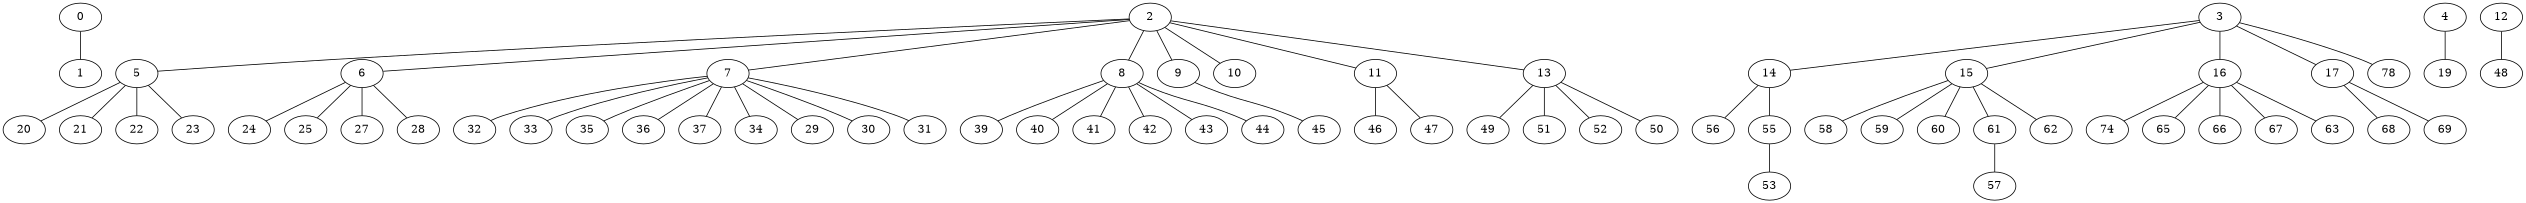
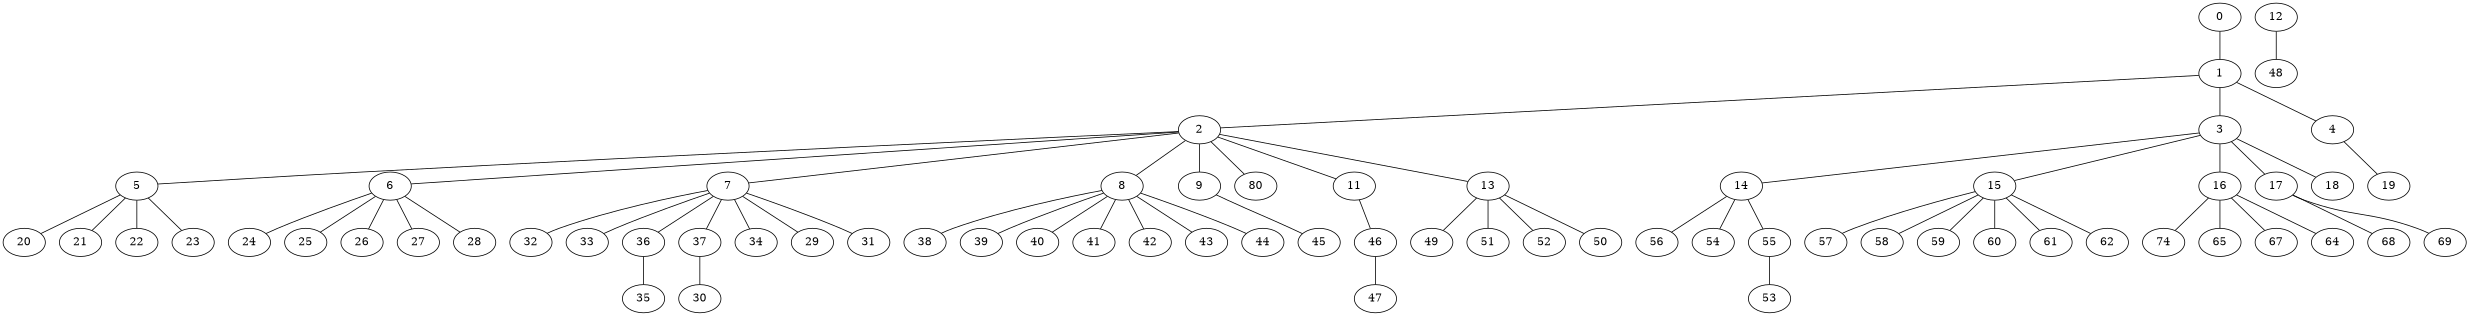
  graph {
    0
    1
    2
    3
    4
    5
    6
    7
    8
    9
-   10
+   10 [label=80]
    11
    13
    14
    15
    16
    17
-   18 [label=78]
+   18
    19
    20
    21
    22
    23
    24
    25
+   26
    27
    28
    32
    33
    35
    36
    37
    34
    29
    30
    31
+   38
    39
    40
    41
    42
    43
    44
    45
    46
    47
    12
    48
    49
    51
    52
    50
    56
+   54
    55
    57
    58
    59
    60
    61
    62
    n63 [label=74]
    65
-   66
    67
-   63
+   63 [label=64]
    68
    69
    53
    0 -- 1
+   1 -- 2
+   1 -- 3
+   1 -- 4
    2 -- 5
    2 -- 6
    2 -- 7
    2 -- 8
    2 -- 9
    2 -- 10
    2 -- 11
    2 -- 13
    3 -- 14
    3 -- 15
    3 -- 16
    3 -- 17
    3 -- 18
    4 -- 19
    5 -- 20
    5 -- 21
    5 -- 22
    5 -- 23
    6 -- 24
    6 -- 25
+   6 -- 26
    6 -- 27
    6 -- 28
    7 -- 32
    7 -- 33
-   7 -- 35
+   36 -- 35
    7 -- 36
    7 -- 37
    7 -- 34
    7 -- 29
-   7 -- 30
+   37 -- 30
    7 -- 31
+   8 -- 38
    8 -- 39
    8 -- 40
    8 -- 41
    8 -- 42
    8 -- 43
    8 -- 44
    9 -- 45
    11 -- 46
-   11 -- 47
+   46 -- 47
    13 -- 49
    13 -- 51
    13 -- 52
    13 -- 50
    14 -- 56
+   14 -- 54
    14 -- 55
-   61 -- 57
+   15 -- 57
    15 -- 58
    15 -- 59
    15 -- 60
    15 -- 61
    15 -- 62
    16 -- n63
    16 -- 65
-   16 -- 66
    16 -- 67
    16 -- 63
    17 -- 68
    17 -- 69
    12 -- 48
    55 -- 53
  }
